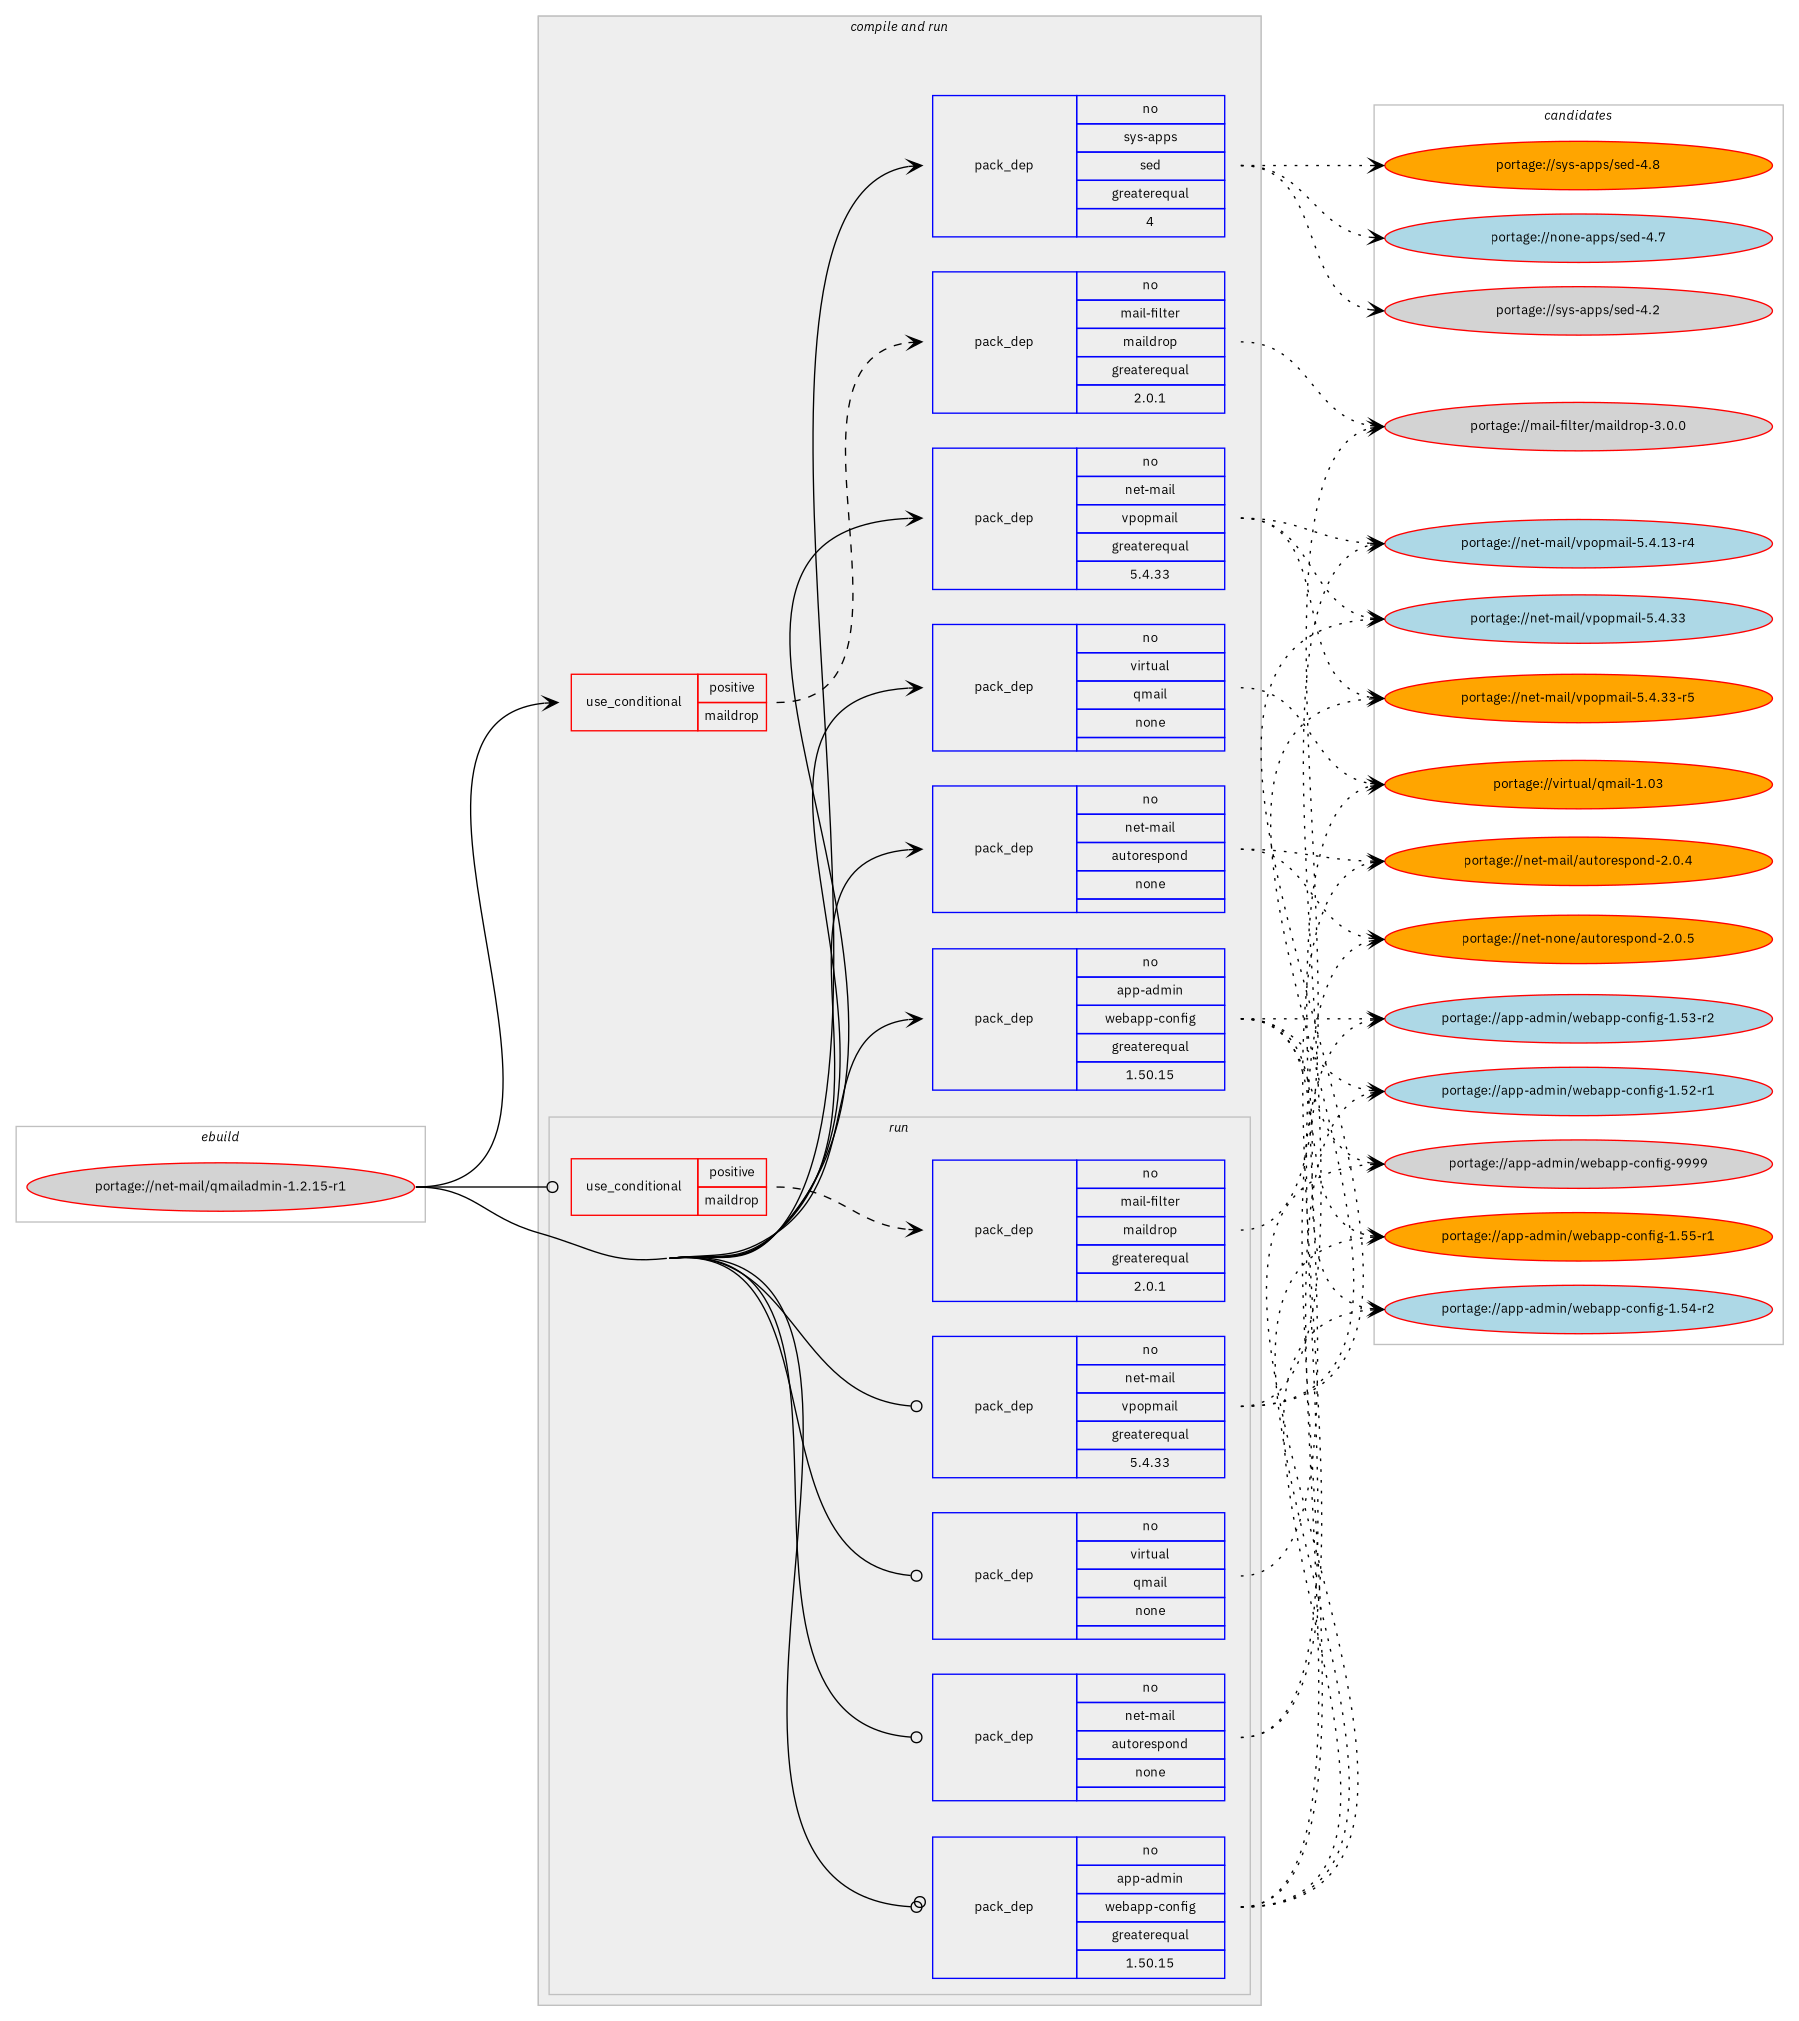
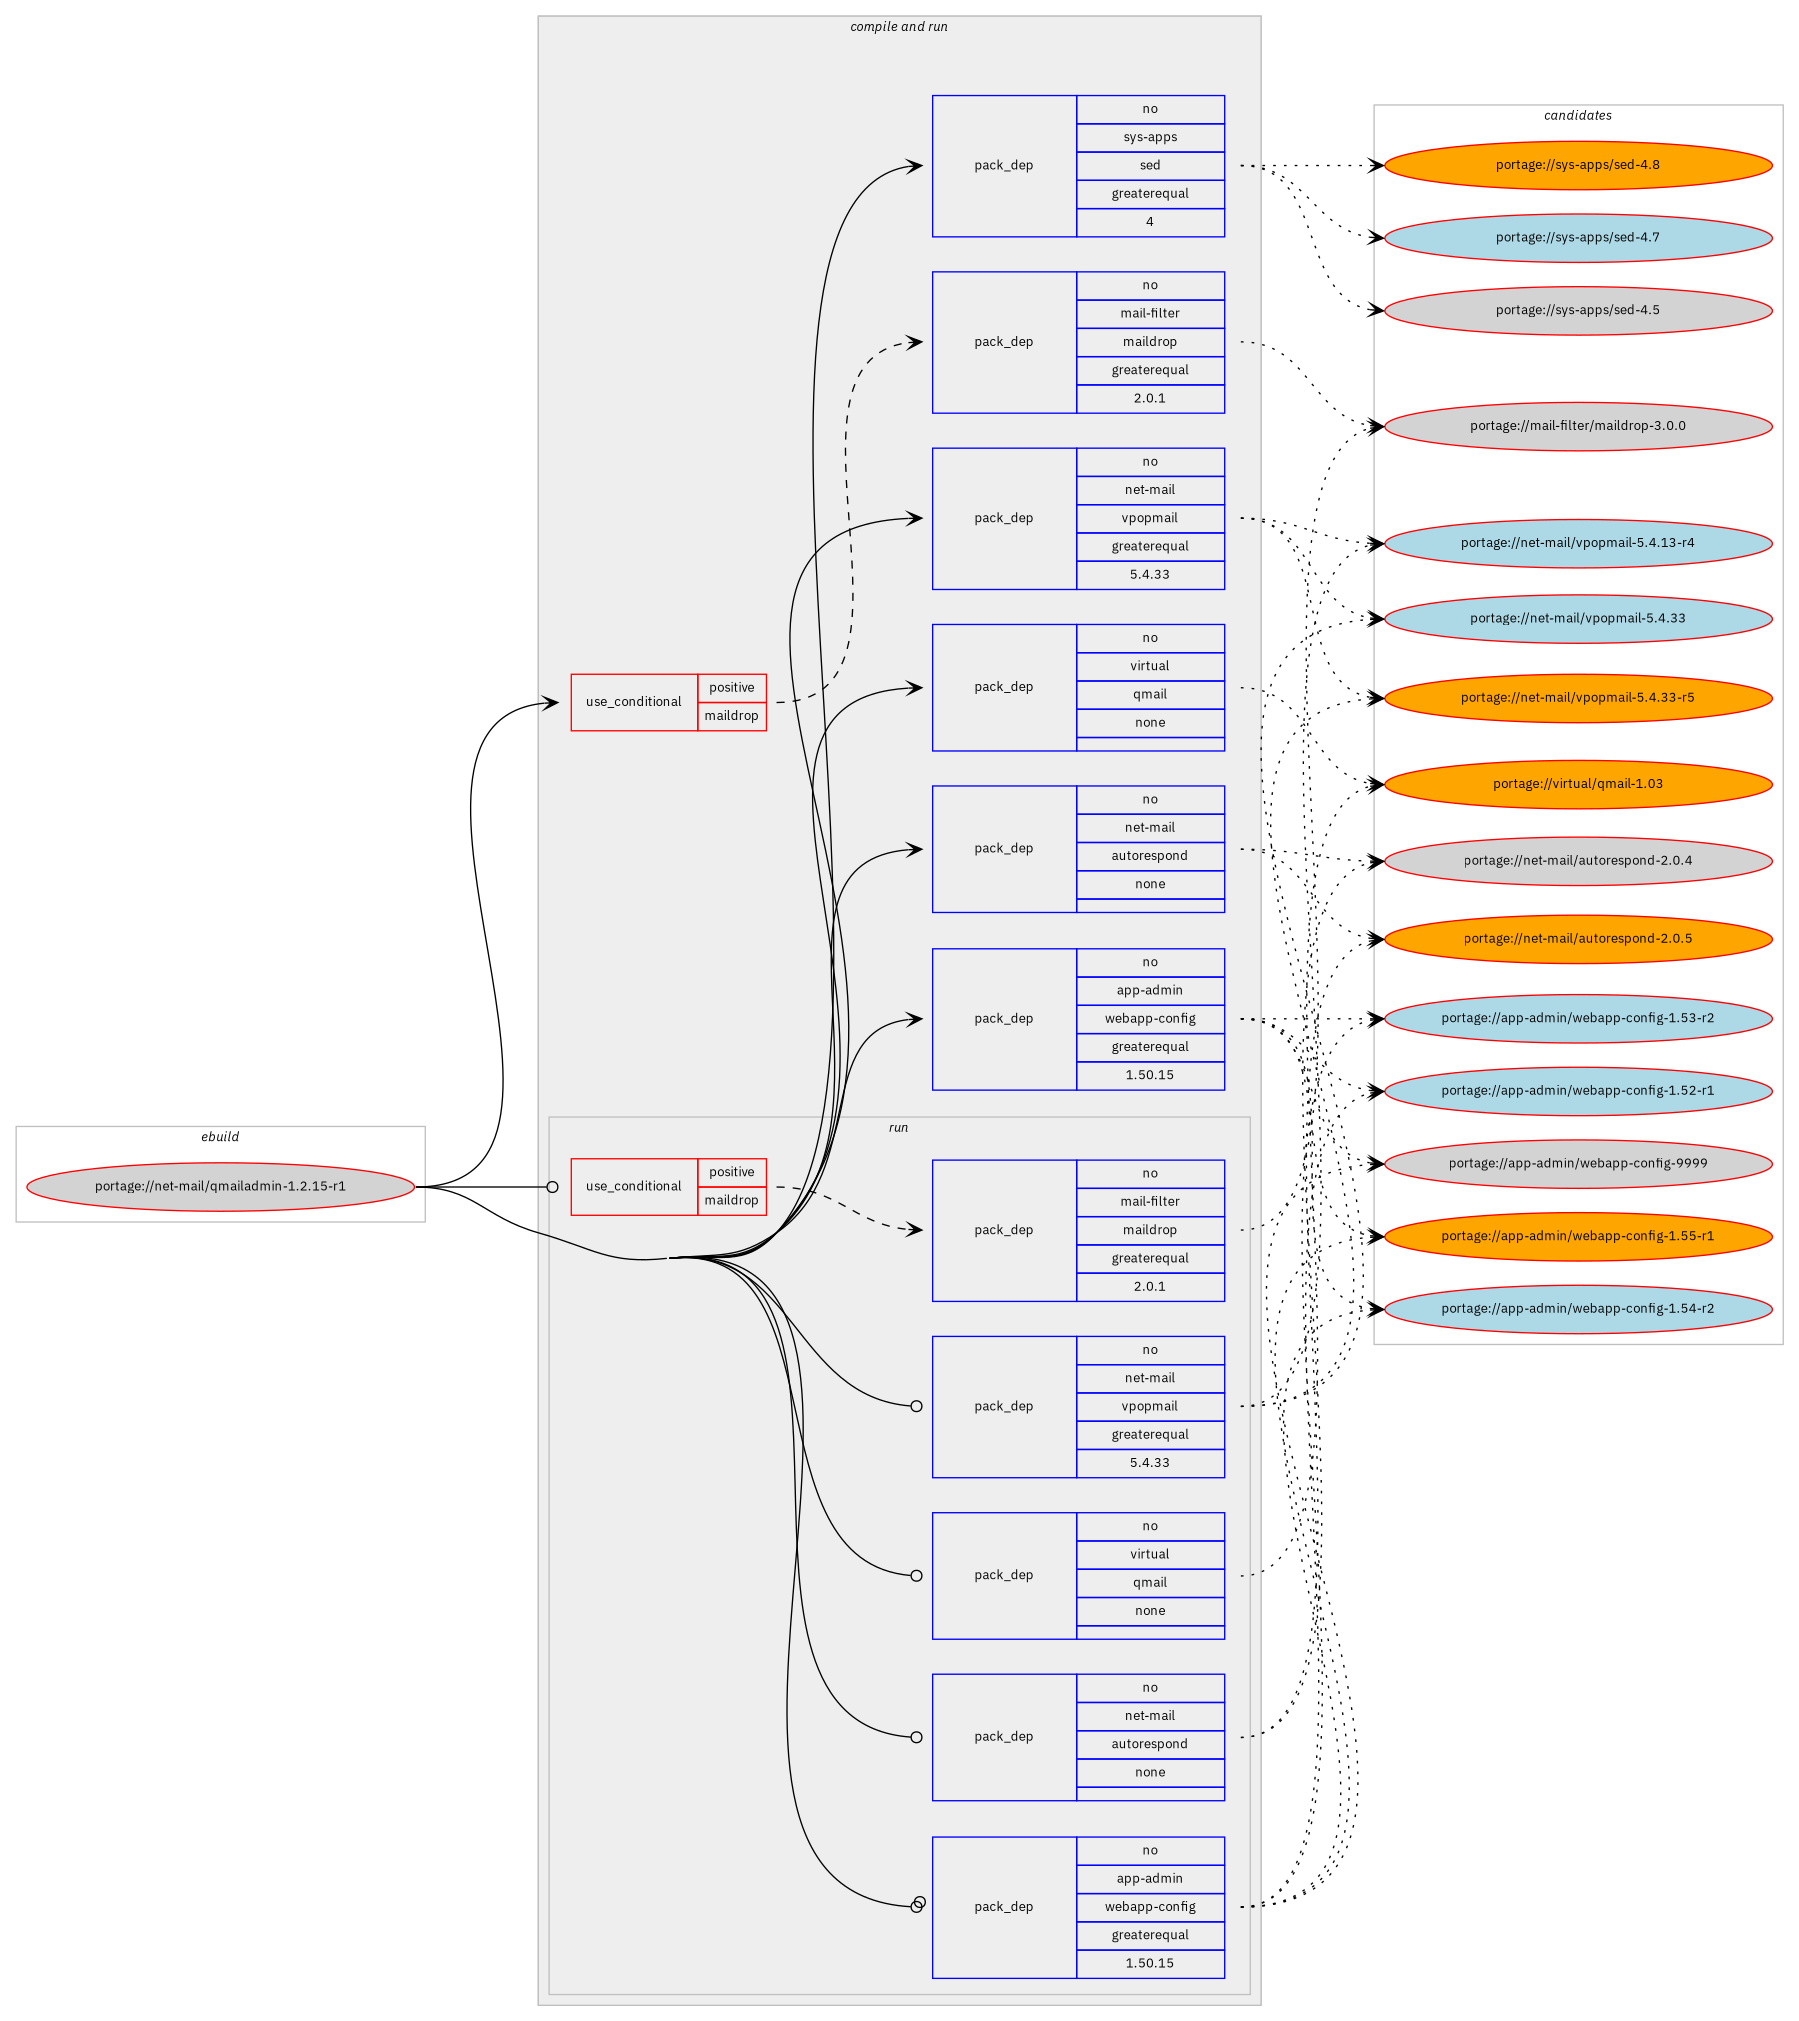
  digraph {
    compound=true
    concentrate=true
    fontname="IBM Plex Sans"
    fontsize=10
    newrank=true
    rankdir=LR
    ranksep=1.5
    node [color=red fontname="IBM Plex Sans" fontsize=10 style=filled]
    edge [arrowhead=vee fontname="IBM Plex Sans" headport=w style=dotted tailport=e weight=100]
    n1 [fillcolor=lightgrey label="portage://net-mail/qmailadmin-1.2.15-r1" width=4]
    n2 [color=blue label=<<TABLE BORDER="0" CELLBORDER="1" CELLSPACING="0" CELLPADDING="4" WIDTH="220"><TR><TD ROWSPAN="6" CELLPADDING="30">pack_dep</TD></TR><TR><TD WIDTH="110">no</TD></TR><TR><TD>mail-filter</TD></TR><TR><TD>maildrop</TD></TR><TR><TD>greaterequal</TD></TR><TR><TD>2.0.1</TD></TR></TABLE>> shape=none style=""]
    n3 [label=<<TABLE BORDER="0" CELLBORDER="1" CELLSPACING="0" CELLPADDING="4"><TR><TD ROWSPAN="3" CELLPADDING="10">use_conditional</TD></TR><TR><TD>positive</TD></TR><TR><TD>maildrop</TD></TR></TABLE>> shape=none style=""]
    n4 [color=blue label=<<TABLE BORDER="0" CELLBORDER="1" CELLSPACING="0" CELLPADDING="4" WIDTH="220"><TR><TD ROWSPAN="6" CELLPADDING="30">pack_dep</TD></TR><TR><TD WIDTH="110">no</TD></TR><TR><TD>app-admin</TD></TR><TR><TD>webapp-config</TD></TR><TR><TD>greaterequal</TD></TR><TR><TD>1.50.15</TD></TR></TABLE>> shape=none style=""]
    n5 [color=blue label=<<TABLE BORDER="0" CELLBORDER="1" CELLSPACING="0" CELLPADDING="4" WIDTH="220"><TR><TD ROWSPAN="6" CELLPADDING="30">pack_dep</TD></TR><TR><TD WIDTH="110">no</TD></TR><TR><TD>net-mail</TD></TR><TR><TD>autorespond</TD></TR><TR><TD>none</TD></TR><TR><TD></TD></TR></TABLE>> shape=none style=""]
    n6 [color=blue label=<<TABLE BORDER="0" CELLBORDER="1" CELLSPACING="0" CELLPADDING="4" WIDTH="220"><TR><TD ROWSPAN="6" CELLPADDING="30">pack_dep</TD></TR><TR><TD WIDTH="110">no</TD></TR><TR><TD>net-mail</TD></TR><TR><TD>vpopmail</TD></TR><TR><TD>greaterequal</TD></TR><TR><TD>5.4.33</TD></TR></TABLE>> shape=none style=""]
    n7 [color=blue label=<<TABLE BORDER="0" CELLBORDER="1" CELLSPACING="0" CELLPADDING="4" WIDTH="220"><TR><TD ROWSPAN="6" CELLPADDING="30">pack_dep</TD></TR><TR><TD WIDTH="110">no</TD></TR><TR><TD>sys-apps</TD></TR><TR><TD>sed</TD></TR><TR><TD>greaterequal</TD></TR><TR><TD>4</TD></TR></TABLE>> shape=none style=""]
    n8 [color=blue label=<<TABLE BORDER="0" CELLBORDER="1" CELLSPACING="0" CELLPADDING="4" WIDTH="220"><TR><TD ROWSPAN="6" CELLPADDING="30">pack_dep</TD></TR><TR><TD WIDTH="110">no</TD></TR><TR><TD>virtual</TD></TR><TR><TD>qmail</TD></TR><TR><TD>none</TD></TR><TR><TD></TD></TR></TABLE>> shape=none style=""]
    n9 [color=blue label=<<TABLE BORDER="0" CELLBORDER="1" CELLSPACING="0" CELLPADDING="4" WIDTH="220"><TR><TD ROWSPAN="6" CELLPADDING="30">pack_dep</TD></TR><TR><TD WIDTH="110">no</TD></TR><TR><TD>mail-filter</TD></TR><TR><TD>maildrop</TD></TR><TR><TD>greaterequal</TD></TR><TR><TD>2.0.1</TD></TR></TABLE>> shape=none style=""]
    n10 [label=<<TABLE BORDER="0" CELLBORDER="1" CELLSPACING="0" CELLPADDING="4"><TR><TD ROWSPAN="3" CELLPADDING="10">use_conditional</TD></TR><TR><TD>positive</TD></TR><TR><TD>maildrop</TD></TR></TABLE>> shape=none style=""]
    n11 [color=blue label=<<TABLE BORDER="0" CELLBORDER="1" CELLSPACING="0" CELLPADDING="4" WIDTH="220"><TR><TD ROWSPAN="6" CELLPADDING="30">pack_dep</TD></TR><TR><TD WIDTH="110">no</TD></TR><TR><TD>app-admin</TD></TR><TR><TD>webapp-config</TD></TR><TR><TD>greaterequal</TD></TR><TR><TD>1.50.15</TD></TR></TABLE>> shape=none style=""]
    n12 [color=blue label=<<TABLE BORDER="0" CELLBORDER="1" CELLSPACING="0" CELLPADDING="4" WIDTH="220"><TR><TD ROWSPAN="6" CELLPADDING="30">pack_dep</TD></TR><TR><TD WIDTH="110">no</TD></TR><TR><TD>net-mail</TD></TR><TR><TD>autorespond</TD></TR><TR><TD>none</TD></TR><TR><TD></TD></TR></TABLE>> shape=none style=""]
    n13 [color=blue label=<<TABLE BORDER="0" CELLBORDER="1" CELLSPACING="0" CELLPADDING="4" WIDTH="220"><TR><TD ROWSPAN="6" CELLPADDING="30">pack_dep</TD></TR><TR><TD WIDTH="110">no</TD></TR><TR><TD>net-mail</TD></TR><TR><TD>vpopmail</TD></TR><TR><TD>greaterequal</TD></TR><TR><TD>5.4.33</TD></TR></TABLE>> shape=none style=""]
    n14 [color=blue label=<<TABLE BORDER="0" CELLBORDER="1" CELLSPACING="0" CELLPADDING="4" WIDTH="220"><TR><TD ROWSPAN="6" CELLPADDING="30">pack_dep</TD></TR><TR><TD WIDTH="110">no</TD></TR><TR><TD>virtual</TD></TR><TR><TD>qmail</TD></TR><TR><TD>none</TD></TR><TR><TD></TD></TR></TABLE>> shape=none style=""]
    n15 [fillcolor=lightgrey label="portage://mail-filter/maildrop-3.0.0" width=4]
    n16 [fillcolor=lightgrey label="portage://app-admin/webapp-config-9999" width=4]
    n17 [fillcolor=orange label="portage://app-admin/webapp-config-1.55-r1" width=4]
    n18 [fillcolor=lightblue label="portage://app-admin/webapp-config-1.54-r2" width=4]
    n19 [fillcolor=lightblue label="portage://app-admin/webapp-config-1.53-r2" width=4]
    n20 [fillcolor=lightblue label="portage://app-admin/webapp-config-1.52-r1" width=4]
-   n21 [fillcolor=orange label="portage://net-none/autorespond-2.0.5" width=4]
-   n22 [fillcolor=orange label="portage://net-mail/autorespond-2.0.4" width=4]
+   n21 [fillcolor=orange label="portage://net-mail/autorespond-2.0.5" width=4]
+   n22 [fillcolor=lightgrey label="portage://net-mail/autorespond-2.0.4" width=4]
    n23 [fillcolor=orange label="portage://net-mail/vpopmail-5.4.33-r5" width=4]
    n24 [fillcolor=lightblue label="portage://net-mail/vpopmail-5.4.13-r4" width=4]
    n25 [fillcolor=lightblue label="portage://net-mail/vpopmail-5.4.33" width=4]
    n26 [fillcolor=orange label="portage://sys-apps/sed-4.8" width=4]
-   n27 [fillcolor=lightblue label="portage://none-apps/sed-4.7" width=4]
-   n28 [fillcolor=lightgrey label="portage://sys-apps/sed-4.2" width=4]
+   n27 [fillcolor=lightblue label="portage://sys-apps/sed-4.7" width=4]
+   n28 [fillcolor=lightgrey label="portage://sys-apps/sed-4.5" width=4]
    n29 [fillcolor=orange label="portage://virtual/qmail-1.03" width=4]
    subgraph cluster_1 {
      color=gray
      label=<<i>ebuild</i>>
      rank=same
      n1
    }
    subgraph cluster_2 {
      color=gray
      label=<<i>dependencies</i>>
      subgraph cluster_3 {
        color=gray
        fillcolor="#eeeeee"
        label=<<i>compile</i>>
        style=filled
        subgraph sub_4 {
          color=gray
          fillcolor="#eeeeee"
          label=<<i>compile</i>>
          style=filled
          n4
        }
        subgraph sub_5 {
          color=gray
          fillcolor="#eeeeee"
          label=<<i>compile</i>>
          style=filled
          n3
          subgraph sub_6 {
            color=gray
            fillcolor="#eeeeee"
            label=<<i>compile</i>>
            style=filled
            n2
          }
        }
        subgraph sub_7 {
          color=gray
          fillcolor="#eeeeee"
          label=<<i>compile</i>>
          style=filled
          n5
        }
        subgraph sub_8 {
          color=gray
          fillcolor="#eeeeee"
          label=<<i>compile</i>>
          style=filled
          n6
        }
        subgraph sub_9 {
          color=gray
          fillcolor="#eeeeee"
          label=<<i>compile</i>>
          style=filled
          n7
        }
        subgraph sub_10 {
          color=gray
          fillcolor="#eeeeee"
          label=<<i>compile</i>>
          style=filled
          n8
        }
      }
      subgraph cluster_11 {
        color=gray
        fillcolor="#eeeeee"
        label=<<i>compile and run</i>>
        style=filled
      }
      subgraph cluster_12 {
        color=gray
        fillcolor="#eeeeee"
        label=<<i>run</i>>
        style=filled
        subgraph sub_13 {
          color=gray
          fillcolor="#eeeeee"
          label=<<i>run</i>>
          style=filled
          n10
          subgraph sub_14 {
            color=gray
            fillcolor="#eeeeee"
            label=<<i>run</i>>
            style=filled
            n9
          }
        }
        subgraph sub_15 {
          color=gray
          fillcolor="#eeeeee"
          label=<<i>run</i>>
          style=filled
          n11
        }
        subgraph sub_16 {
          color=gray
          fillcolor="#eeeeee"
          label=<<i>run</i>>
          style=filled
          n12
        }
        subgraph sub_17 {
          color=gray
          fillcolor="#eeeeee"
          label=<<i>run</i>>
          style=filled
          n13
        }
        subgraph sub_18 {
          color=gray
          fillcolor="#eeeeee"
          label=<<i>run</i>>
          style=filled
          n14
        }
      }
    }
    subgraph cluster_19 {
      color=gray
      label=<<i>candidates</i>>
      rank=same
      subgraph sub_20 {
        color=black
        label=<<i>candidates</i>>
        nodesep=1
        rank=same
        n15
      }
      subgraph sub_21 {
        color=black
        label=<<i>candidates</i>>
        nodesep=1
        rank=same
        n16
        n17
        n18
        n19
        n20
      }
      subgraph sub_22 {
        color=black
        label=<<i>candidates</i>>
        nodesep=1
        rank=same
        n21
        n22
      }
      subgraph sub_23 {
        color=black
        label=<<i>candidates</i>>
        nodesep=1
        rank=same
        n23
        n24
        n25
      }
      subgraph sub_24 {
        color=black
        label=<<i>candidates</i>>
        nodesep=1
        rank=same
        n26
        n27
        n28
      }
      subgraph sub_25 {
        color=black
        label=<<i>candidates</i>>
        nodesep=1
        rank=same
        n29
      }
      subgraph sub_26 {
        color=black
        label=<<i>candidates</i>>
        nodesep=1
        rank=same
        n15
      }
      subgraph sub_27 {
        color=black
        label=<<i>candidates</i>>
        nodesep=1
        rank=same
        n16
        n17
        n18
        n19
        n20
      }
      subgraph sub_28 {
        color=black
        label=<<i>candidates</i>>
        nodesep=1
        rank=same
        n21
        n22
      }
      subgraph sub_29 {
        color=black
        label=<<i>candidates</i>>
        nodesep=1
        rank=same
        n23
        n24
        n25
      }
      subgraph sub_30 {
        color=black
        label=<<i>candidates</i>>
        nodesep=1
        rank=same
        n29
      }
    }
    n1 -> n3 [style=solid weight=20]
    n1 -> n4 [style=solid weight=20]
    n1 -> n5 [style=solid weight=20]
    n1 -> n6 [style=solid weight=20]
    n1 -> n7 [style=solid weight=20]
    n1 -> n8 [style=solid weight=20]
    n1 -> n10 [arrowhead=odot style=solid weight=20]
    n1 -> n11 [arrowhead=odot style=solid weight=20]
    n1 -> n12 [arrowhead=odot style=solid weight=20]
    n1 -> n13 [arrowhead=odot style=solid weight=20]
    n1 -> n14 [arrowhead=odot style=solid weight=20]
    n2 -> n15
    n3 -> n2 [style=dashed weight=20]
    n4 -> n16
    n4 -> n17
    n4 -> n18
    n4 -> n19
    n4 -> n20
    n5 -> n21
    n5 -> n22
    n6 -> n23
    n6 -> n24
    n6 -> n25
    n7 -> n26
    n7 -> n27
    n7 -> n28
    n8 -> n29
    n9 -> n15
    n10 -> n9 [style=dashed weight=20]
    n11 -> n16
    n11 -> n17
    n11 -> n18
    n11 -> n19
    n11 -> n20
    n12 -> n21
    n12 -> n22
    n13 -> n23
    n13 -> n24
    n13 -> n25
    n14 -> n29
  }
